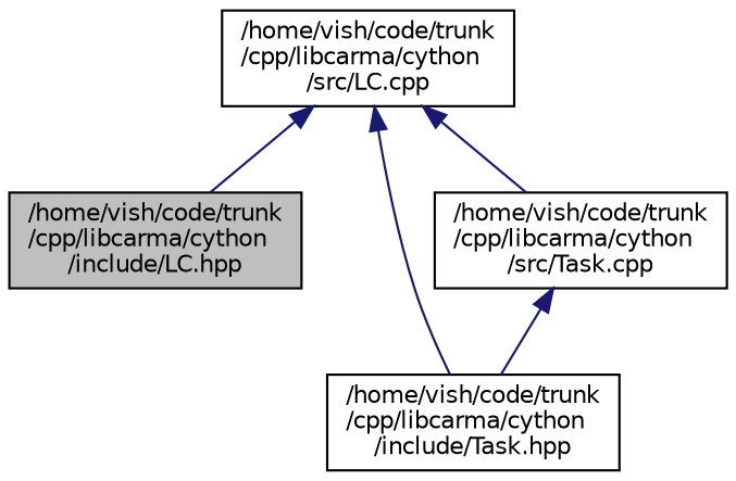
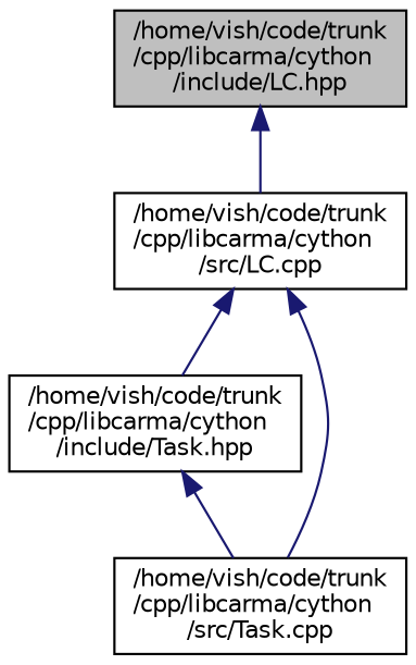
  digraph {
    node [color=black fillcolor=white fontname=Helvetica fontsize=10 shape=record style=filled]
    edge [color=midnightblue dir=back fontname=Helvetica fontsize=10 labelfontname=Helvetica labelfontsize=10 style=solid]
    n1 [fillcolor=grey75 fontcolor=black height=0.2 label="/home/vish/code/trunk\l/cpp/libcarma/cython\l/include/LC.hpp" width=0.4]
    n2 [height=0.2 label="/home/vish/code/trunk\l/cpp/libcarma/cython\l/src/LC.cpp" width=0.4]
    n3 [height=0.2 label="/home/vish/code/trunk\l/cpp/libcarma/cython\l/include/Task.hpp" width=0.4]
    n4 [height=0.2 label="/home/vish/code/trunk\l/cpp/libcarma/cython\l/src/Task.cpp" width=0.4]
-   n2 -> n1
+   n1 -> n2
    n2 -> n3
    n2 -> n4
-   n4 -> n3
+   n3 -> n4
  }
